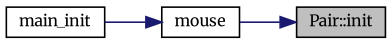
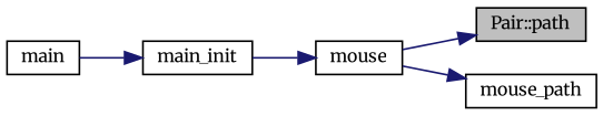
  digraph {
    fontname=Merriweather
    rankdir=RL
    node [color=black fillcolor=white fontname=Merriweather fontsize=10 shape=record style=filled]
    edge [color=midnightblue dir=back fontname=Merriweather fontsize=10 labelfontname=Helvetica labelfontsize=10 style=solid]
-   n1 [fillcolor=grey75 fontcolor=black height=0.2 label="Pair::init" width=0.4]
+   n1 [fillcolor=grey75 fontcolor=black height=0.2 label="Pair::path" width=0.4]
    n2 [height=0.2 label=mouse width=0.4]
+   n3 [height=0.2 label=mouse_path width=0.4]
    n4 [height=0.2 label=main_init width=0.4]
+   n5 [height=0.2 label=main width=0.4]
    n1 -> n2
    n2 -> n4
+   n3 -> n2
+   n4 -> n5
  }
